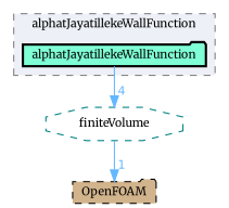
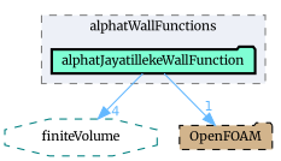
  digraph {
    compound=true
    fontname=Merriweather
    node [color=black fontname=Merriweather fontsize=10 shape=folder style="filled,dashed"]
    edge [color=steelblue1 fontcolor=steelblue1 fontname=Merriweather fontsize=10 labeldistance=1.5 labelfontname=Helvetica labelfontsize=10]
    n1 [fillcolor=aquamarine height=0.2 label=alphatJayatillekeWallFunction style="filled,bold" width=0.4]
    n2 [color=teal fillcolor=white height=0.2 label=finiteVolume shape=octagon width=0.4]
    n3 [fillcolor=tan height=0.2 label=OpenFOAM width=0.4]
    subgraph cluster_1 {
      bgcolor="#edf0f7"
      fontsize=10
-     label=alphatJayatillekeWallFunction
+     label=alphatWallFunctions
      pencolor=grey50
      style="filled,dashed"
      n1
    }
    n1 -> n2 [headlabel=4]
-   n2 -> n3 [headlabel=1]
+   n1 -> n3 [headlabel=1]
  }
